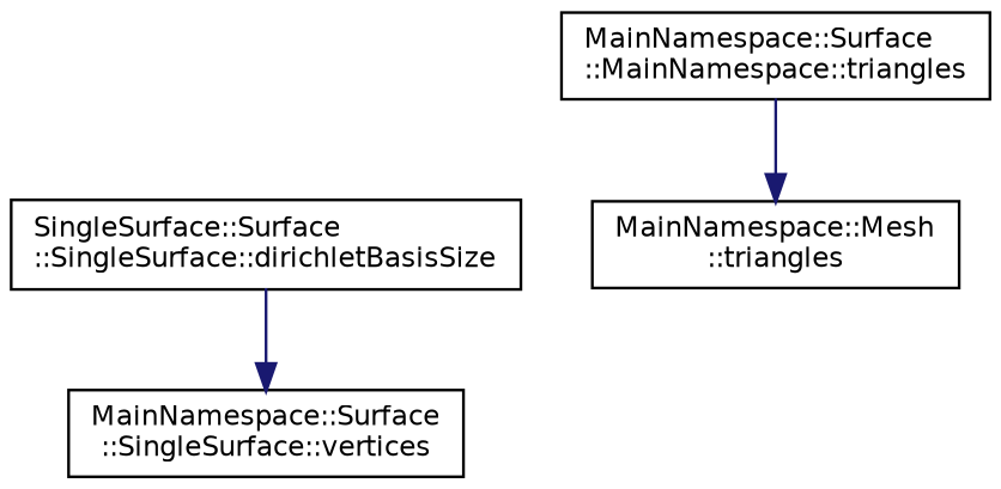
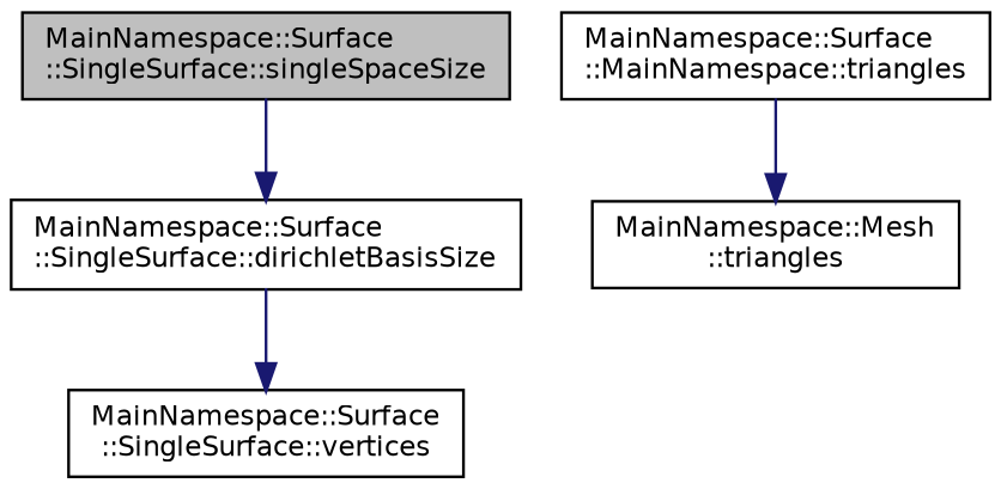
  digraph {
    rankdir=TB
    node [color=black fillcolor=white fontname=Helvetica fontsize=10 shape=record style=filled]
    edge [color=midnightblue fontname=Helvetica fontsize=10 labelfontname=Helvetica labelfontsize=10 style=solid]
-   n2 [height=0.2 label="SingleSurface::Surface\l::SingleSurface::dirichletBasisSize" width=0.4]
+   n1 [fillcolor=grey75 fontcolor=black height=0.2 label="MainNamespace::Surface\l::SingleSurface::singleSpaceSize" width=0.4]
+   n2 [height=0.2 label="MainNamespace::Surface\l::SingleSurface::dirichletBasisSize" width=0.4]
    n3 [height=0.2 label="MainNamespace::Surface\l::SingleSurface::vertices" width=0.4]
    n4 [height=0.2 label="MainNamespace::Surface\l::MainNamespace::triangles" width=0.4]
    n5 [height=0.2 label="MainNamespace::Mesh\l::triangles" width=0.4]
+   n1 -> n2
    n2 -> n3
    n4 -> n5
  }
